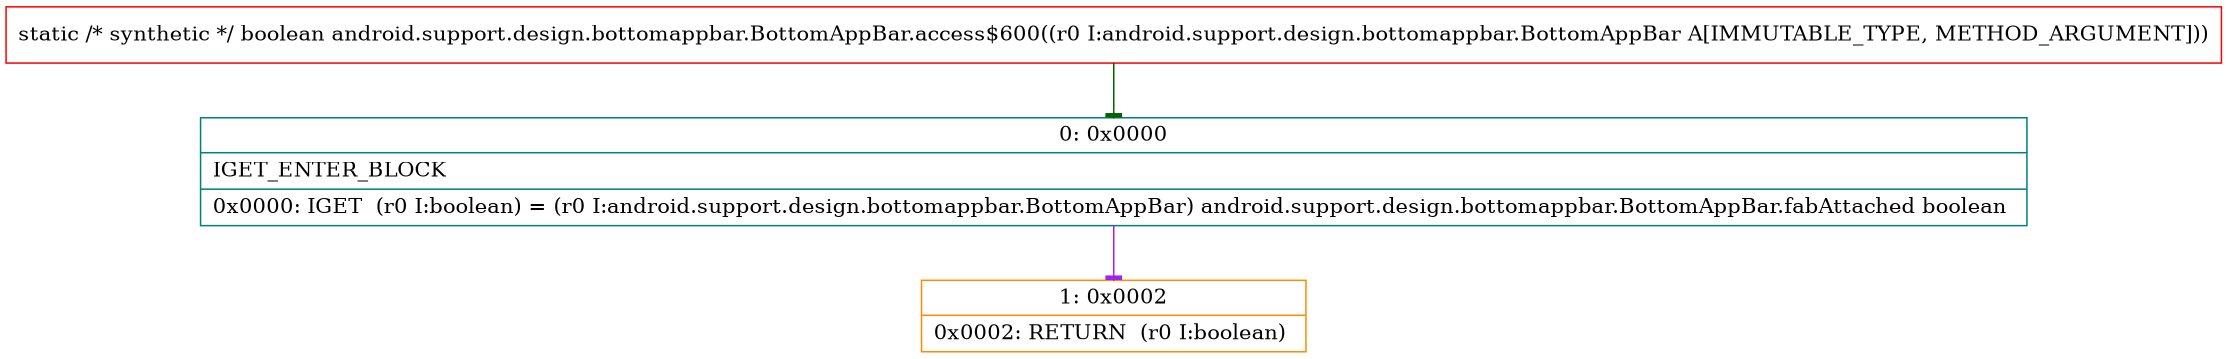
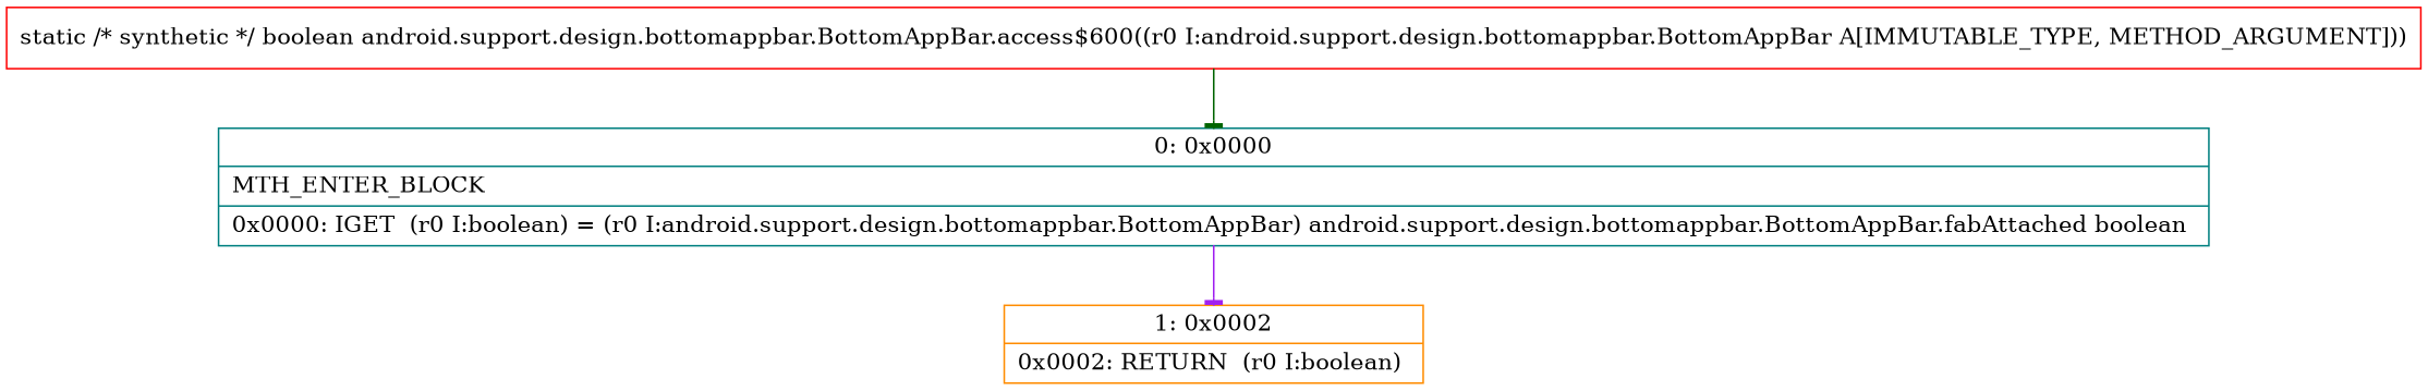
  digraph {
    node [shape=record]
    edge [arrowhead=tee]
-   n1 [label="{0\:\ 0x0000|IGET_ENTER_BLOCK\l|0x0000: IGET  (r0 I:boolean) = (r0 I:android.support.design.bottomappbar.BottomAppBar) android.support.design.bottomappbar.BottomAppBar.fabAttached boolean \l}" color=teal]
+   n1 [label="{0\:\ 0x0000|MTH_ENTER_BLOCK\l|0x0000: IGET  (r0 I:boolean) = (r0 I:android.support.design.bottomappbar.BottomAppBar) android.support.design.bottomappbar.BottomAppBar.fabAttached boolean \l}" color=teal]
    n2 [label="{1\:\ 0x0002|0x0002: RETURN  (r0 I:boolean) \l}" color=darkorange]
    n3 [label="{static \/* synthetic *\/ boolean android.support.design.bottomappbar.BottomAppBar.access$600((r0 I:android.support.design.bottomappbar.BottomAppBar A[IMMUTABLE_TYPE, METHOD_ARGUMENT])) }" color=red]
    n1 -> n2 [color=purple]
    n3 -> n1 [color=darkgreen]
  }
